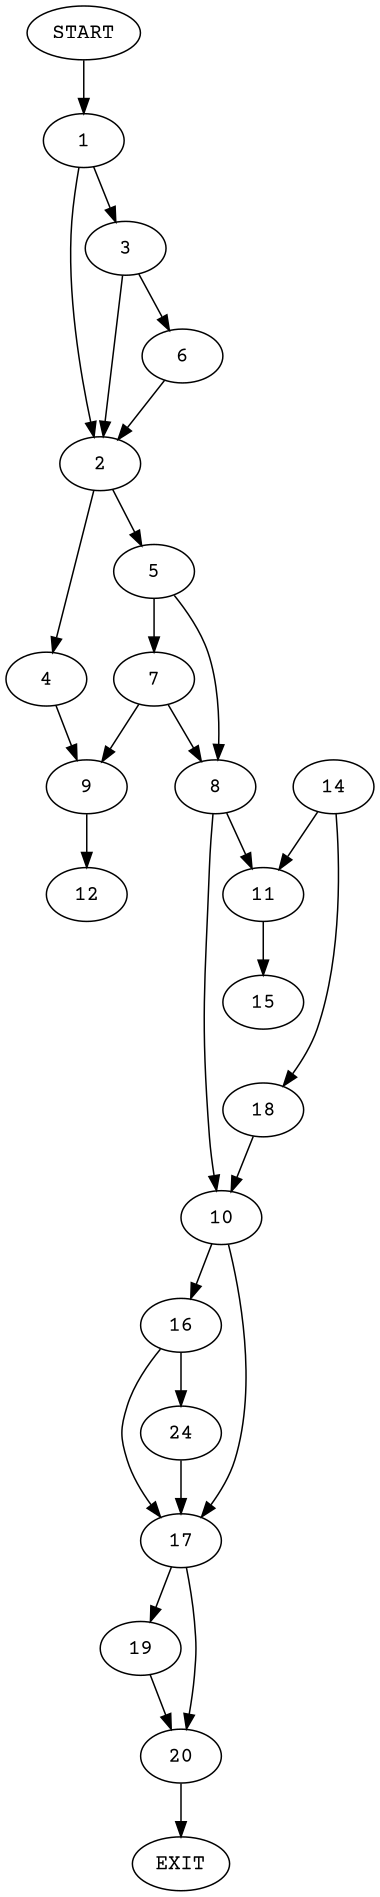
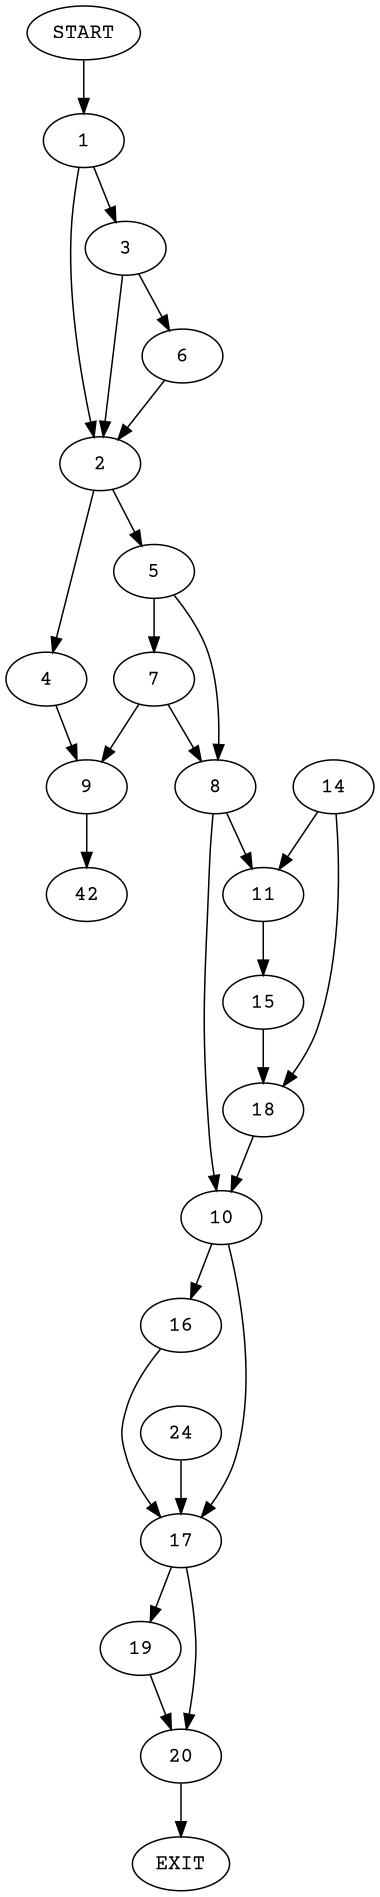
  digraph {
    fontname="Courier Prime"
    node [fontname="Courier Prime"]
    edge [fontname="Courier Prime"]
    n1 [label=START]
    1
    2
    3
    n5 [label=EXIT]
    4
    5
    6
    9
    7
    8
    10
    11
-   12
+   12 [label=42]
    16
    17
    15
    n18 [label=24]
    19
    20
    14
    18
    n1 -> 1
    1 -> 2
    1 -> 3
    2 -> 4
    2 -> 5
    3 -> 2
    3 -> 6
    4 -> 9
    5 -> 7
    5 -> 8
    6 -> 2
    9 -> 12
    7 -> 9
    7 -> 8
    8 -> 10
    8 -> 11
    10 -> 16
    10 -> 17
    11 -> 15
    16 -> 17
-   16 -> n18
    17 -> 19
    17 -> 20
+   15 -> 18
    n18 -> 17
    19 -> 20
    20 -> n5
    14 -> 11
    14 -> 18
    18 -> 10
  }
